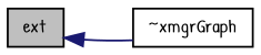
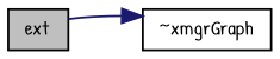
  digraph {
    rankdir=LR
    fontname="Patrick Hand"
    node [color=black fontname="Patrick Hand" fontsize=10 shape=record]
    n1 [fillcolor=grey75 fontcolor=black height=0.2 label=ext style=filled width=0.4]
    n2 [height=0.2 label="~xmgrGraph" width=0.4]
-   n1 -> n2 [color=midnightblue dir=back fontname="Patrick Hand" fontsize=10 labelfontname=FreeSans labelfontsize=10 style=solid]
+   n2 -> n1 [color=midnightblue dir=back fontname="Patrick Hand" fontsize=10 labelfontname=FreeSans labelfontsize=10 style=solid]
  }
